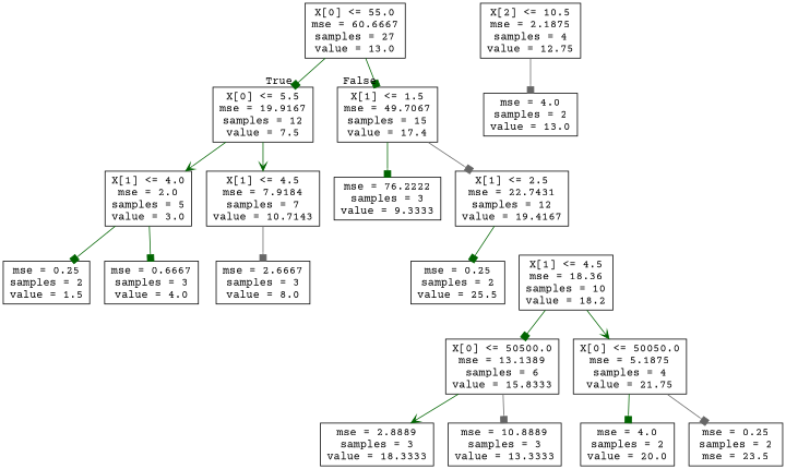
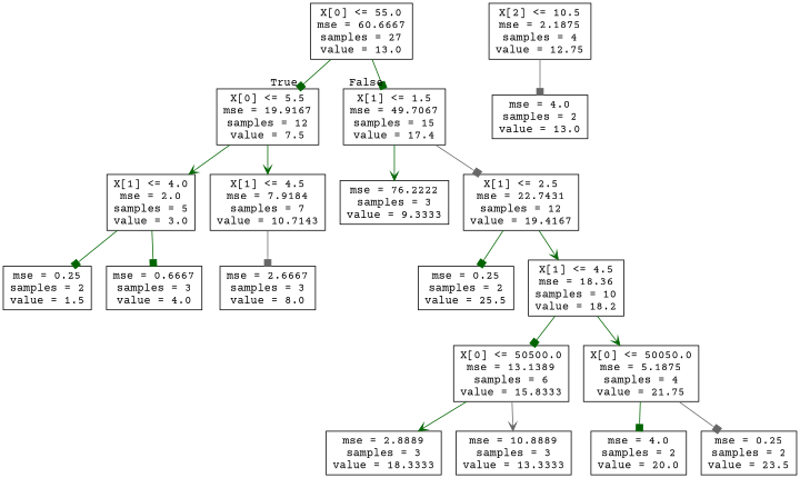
  digraph {
    fontname="Courier Prime"
    node [fontname="Courier Prime" shape=box]
    edge [arrowhead=box color=darkgreen fontname="Courier Prime"]
    n1 [label="X[0] <= 55.0\nmse = 60.6667\nsamples = 27\nvalue = 13.0"]
    n2 [label="X[0] <= 5.5\nmse = 19.9167\nsamples = 12\nvalue = 7.5"]
    n3 [label="X[1] <= 1.5\nmse = 49.7067\nsamples = 15\nvalue = 17.4"]
    n4 [label="X[1] <= 4.0\nmse = 2.0\nsamples = 5\nvalue = 3.0"]
    n5 [label="X[1] <= 4.5\nmse = 7.9184\nsamples = 7\nvalue = 10.7143"]
    n6 [label="mse = 76.2222\nsamples = 3\nvalue = 9.3333"]
    n7 [label="X[1] <= 2.5\nmse = 22.7431\nsamples = 12\nvalue = 19.4167"]
    n8 [label="mse = 0.25\nsamples = 2\nvalue = 1.5"]
    n9 [label="mse = 0.6667\nsamples = 3\nvalue = 4.0"]
    n10 [label="mse = 2.6667\nsamples = 3\nvalue = 8.0"]
    n11 [label="X[2] <= 10.5\nmse = 2.1875\nsamples = 4\nvalue = 12.75"]
    n12 [label="mse = 4.0\nsamples = 2\nvalue = 13.0"]
    n13 [label="mse = 0.25\nsamples = 2\nvalue = 25.5"]
    n14 [label="X[1] <= 4.5\nmse = 18.36\nsamples = 10\nvalue = 18.2"]
    n15 [label="X[0] <= 50500.0\nmse = 13.1389\nsamples = 6\nvalue = 15.8333"]
    n16 [label="X[0] <= 50050.0\nmse = 5.1875\nsamples = 4\nvalue = 21.75"]
    n17 [label="mse = 2.8889\nsamples = 3\nvalue = 18.3333"]
    n18 [label="mse = 10.8889\nsamples = 3\nvalue = 13.3333"]
    n19 [label="mse = 4.0\nsamples = 2\nvalue = 20.0"]
-   n20 [label="mse = 0.25\nsamples = 2\nmse = 23.5"]
+   n20 [label="mse = 0.25\nsamples = 2\nvalue = 23.5"]
    n1 -> n2 [headlabel=True labelangle=45 labeldistance=2.5]
    n1 -> n3 [headlabel=False labelangle=-45 labeldistance=2.5]
    n2 -> n4 [arrowhead=vee]
    n2 -> n5 [arrowhead=vee]
-   n3 -> n6
+   n3 -> n6 [arrowhead=vee]
    n3 -> n7 [color=gray40]
    n4 -> n8
    n4 -> n9
    n5 -> n10 [color=gray40]
    n7 -> n13
+   n7 -> n14 [arrowhead=vee]
    n11 -> n12 [color=gray40]
    n14 -> n15
    n14 -> n16 [arrowhead=vee]
    n15 -> n17 [arrowhead=vee]
-   n15 -> n18 [color=gray40]
+   n15 -> n18 [arrowhead=vee color=gray40]
    n16 -> n19
    n16 -> n20 [color=gray40]
  }
